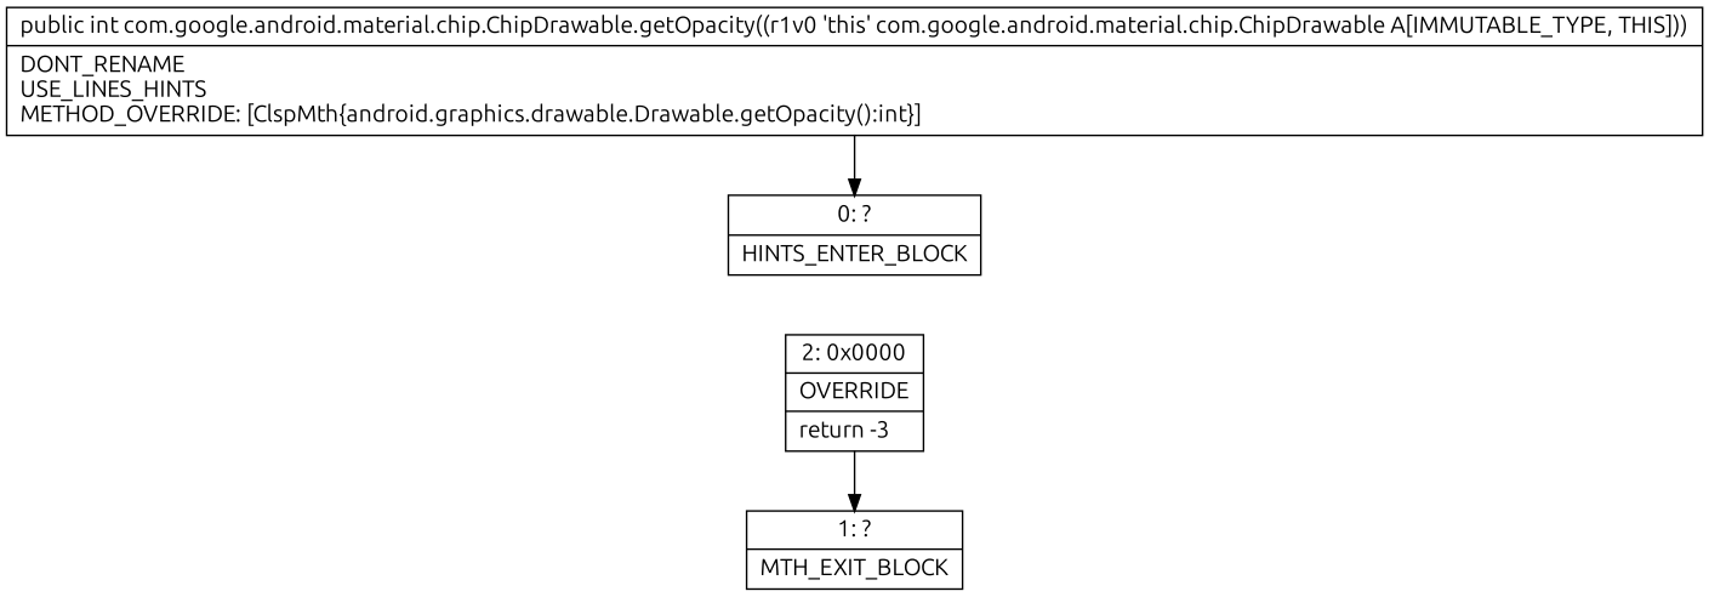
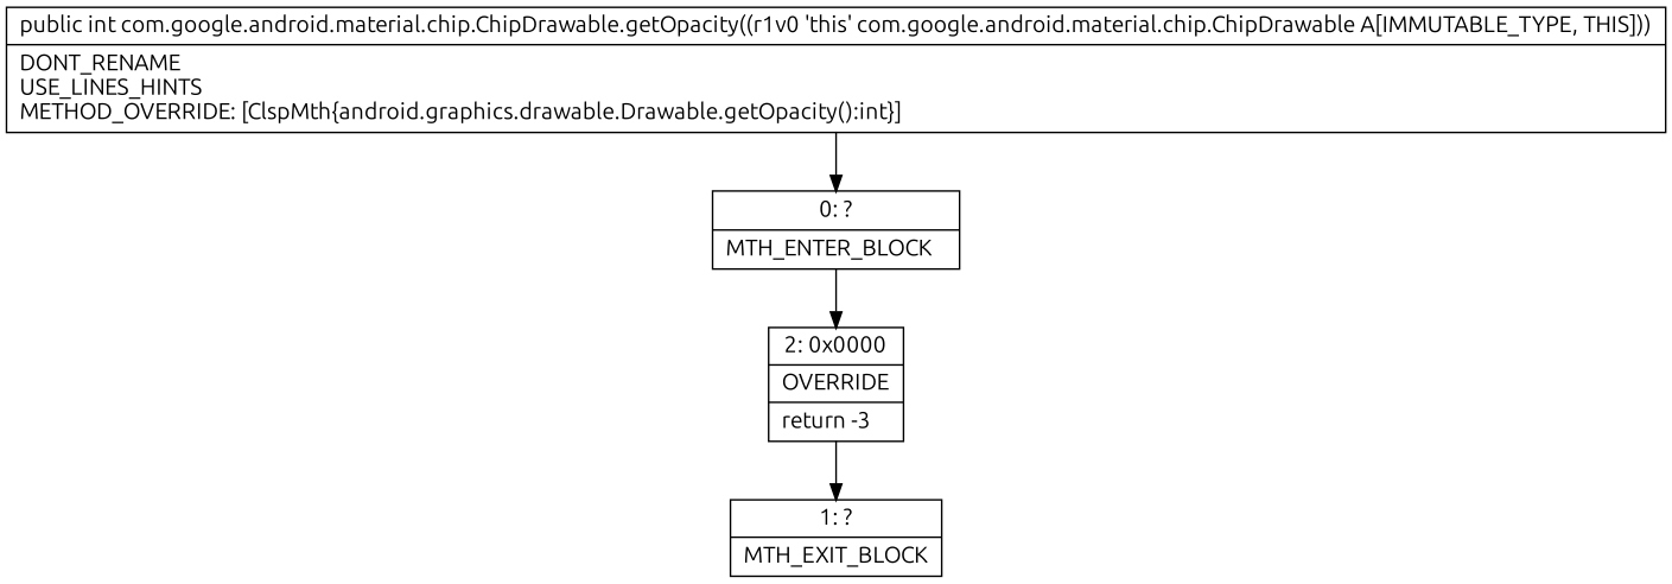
  digraph {
    fontname=Ubuntu
    node [fontname=Ubuntu shape=record]
    edge [fontname=Ubuntu]
-   n1 [label="{0\:\ ?|HINTS_ENTER_BLOCK\l}"]
+   n1 [label="{0\:\ ?|MTH_ENTER_BLOCK\l}"]
    n2 [label="{2\:\ 0x0000|OVERRIDE\l|return \-3\l}"]
    n3 [label="{1\:\ ?|MTH_EXIT_BLOCK\l}"]
    n4 [label="{public int com.google.android.material.chip.ChipDrawable.getOpacity((r1v0 'this' com.google.android.material.chip.ChipDrawable A[IMMUTABLE_TYPE, THIS]))  | DONT_RENAME\lUSE_LINES_HINTS\lMETHOD_OVERRIDE: [ClspMth\{android.graphics.drawable.Drawable.getOpacity():int\}]\l}"]
+   n1 -> n2
    n2 -> n3
    n4 -> n1
  }
